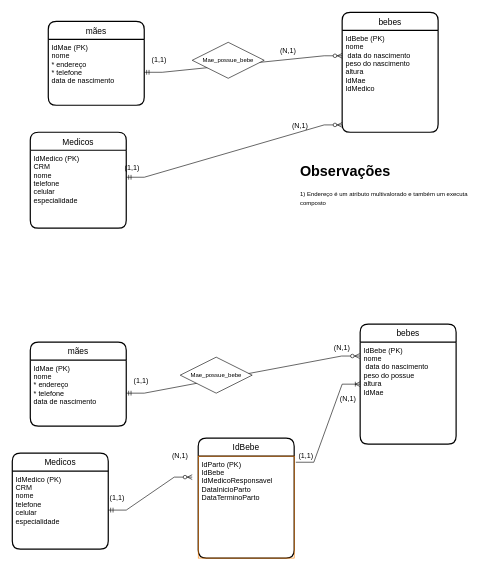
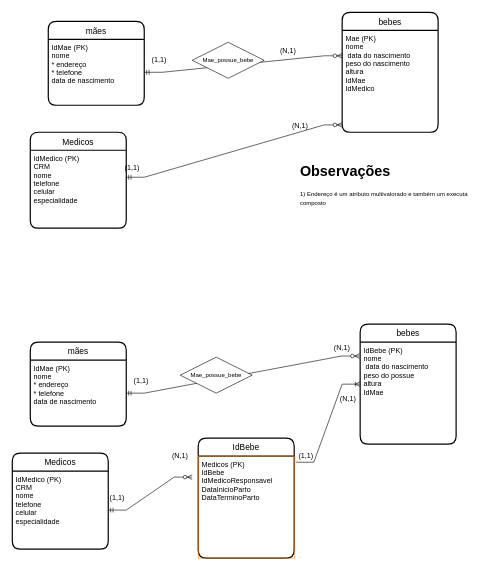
  <mxCell id="0" />
  <mxCell id="1" parent="0" />
  <mxCell id="2" value="mães" style="swimlane;childLayout=stackLayout;horizontal=1;startSize=30;horizontalStack=0;rounded=1;fontSize=14;fontStyle=0;strokeWidth=2;resizeParent=0;resizeLast=1;shadow=0;dashed=0;align=center;" vertex="1" parent="1"><mxGeometry x="80" y="35" width="160" height="140" as="geometry" /></mxCell>
  <mxCell id="3" value="IdMae (PK)&#10;nome&#10;* endereço&#10;* telefone &#10;data de nascimento&#10;" style="align=left;strokeColor=none;fillColor=none;spacingLeft=4;fontSize=12;verticalAlign=top;resizable=0;rotatable=0;part=1;" vertex="1" parent="2"><mxGeometry y="30" width="160" height="110" as="geometry" /></mxCell>
  <mxCell id="4" value="bebes" style="swimlane;childLayout=stackLayout;horizontal=1;startSize=30;horizontalStack=0;rounded=1;fontSize=14;fontStyle=0;strokeWidth=2;resizeParent=0;resizeLast=1;shadow=0;dashed=0;align=center;" vertex="1" parent="1"><mxGeometry x="570" y="20" width="160" height="200" as="geometry" /></mxCell>
- <mxCell id="5" value="IdBebe (PK)&#10;nome&#10; data do nascimento&#10;peso do nascimento&#10;altura&#10;IdMae&#10;IdMedico&#10;" style="align=left;strokeColor=none;fillColor=none;spacingLeft=4;fontSize=12;verticalAlign=top;resizable=0;rotatable=0;part=1;" vertex="1" parent="4"><mxGeometry y="30" width="160" height="170" as="geometry" /></mxCell>
+ <mxCell id="5" value="Mae (PK)&#10;nome&#10; data do nascimento&#10;peso do nascimento&#10;altura&#10;IdMae&#10;IdMedico&#10;" style="align=left;strokeColor=none;fillColor=none;spacingLeft=4;fontSize=12;verticalAlign=top;resizable=0;rotatable=0;part=1;" vertex="1" parent="4"><mxGeometry y="30" width="160" height="170" as="geometry" /></mxCell>
  <mxCell id="6" value="Medicos" style="swimlane;childLayout=stackLayout;horizontal=1;startSize=30;horizontalStack=0;rounded=1;fontSize=14;fontStyle=0;strokeWidth=2;resizeParent=0;resizeLast=1;shadow=0;dashed=0;align=center;" vertex="1" parent="1"><mxGeometry x="50" y="220" width="160" height="160" as="geometry" /></mxCell>
  <mxCell id="7" value="IdMedico (PK)&#10;CRM&#10;nome&#10;telefone &#10;celular &#10;especialidade" style="align=left;strokeColor=none;fillColor=none;spacingLeft=4;fontSize=12;verticalAlign=top;resizable=0;rotatable=0;part=1;" vertex="1" parent="6"><mxGeometry y="30" width="160" height="130" as="geometry" /></mxCell>
  <mxCell id="8" value="" style="edgeStyle=entityRelationEdgeStyle;fontSize=12;html=1;endArrow=ERzeroToMany;startArrow=ERmandOne;rounded=0;exitX=1;exitY=0.5;exitDx=0;exitDy=0;entryX=0;entryY=0.25;entryDx=0;entryDy=0;" edge="1" parent="1" source="3" target="5"><mxGeometry width="100" height="100" relative="1" as="geometry"><mxPoint x="330" y="215" as="sourcePoint" /><mxPoint x="500" y="105" as="targetPoint" /></mxGeometry></mxCell>
  <mxCell id="9" value="(1,1)" style="text;html=1;strokeColor=none;fillColor=none;align=center;verticalAlign=middle;whiteSpace=wrap;rounded=0;" vertex="1" parent="1"><mxGeometry x="240" y="85" width="50" height="30" as="geometry" /></mxCell>
  <mxCell id="10" value="(N,1)" style="text;html=1;strokeColor=none;fillColor=none;align=center;verticalAlign=middle;whiteSpace=wrap;rounded=0;" vertex="1" parent="1"><mxGeometry x="450" y="70" width="60" height="30" as="geometry" /></mxCell>
  <mxCell id="11" value="(N,1)" style="text;html=1;strokeColor=none;fillColor=none;align=center;verticalAlign=middle;whiteSpace=wrap;rounded=0;" vertex="1" parent="1"><mxGeometry x="470" y="195" width="60" height="30" as="geometry" /></mxCell>
  <mxCell id="12" value="" style="edgeStyle=entityRelationEdgeStyle;fontSize=12;html=1;endArrow=ERzeroToMany;startArrow=ERmandOne;rounded=0;entryX=0;entryY=0.928;entryDx=0;entryDy=0;entryPerimeter=0;" edge="1" parent="1" target="5"><mxGeometry width="100" height="100" relative="1" as="geometry"><mxPoint x="210" y="295" as="sourcePoint" /><mxPoint x="510" y="315" as="targetPoint" /></mxGeometry></mxCell>
  <mxCell id="13" value="(1,1)" style="text;html=1;strokeColor=none;fillColor=none;align=center;verticalAlign=middle;whiteSpace=wrap;rounded=0;" vertex="1" parent="1"><mxGeometry x="190" y="265" width="60" height="30" as="geometry" /></mxCell>
  <mxCell id="14" value="&lt;h1&gt;Observações&lt;/h1&gt;&lt;div&gt;&lt;font style=&quot;font-size: 10px&quot;&gt;1) Endereço é um atributo multivalorado e também um executa composto&lt;/font&gt;&lt;/div&gt;" style="text;html=1;strokeColor=none;fillColor=none;spacing=5;spacingTop=-20;whiteSpace=wrap;overflow=hidden;rounded=0;" vertex="1" parent="1"><mxGeometry x="495" y="265" width="305" height="120" as="geometry" /></mxCell>
  <mxCell id="15" value="Mae_possue_bebe" style="shape=rhombus;perimeter=rhombusPerimeter;whiteSpace=wrap;html=1;align=center;fontSize=10;" vertex="1" parent="1"><mxGeometry x="320" y="70" width="120" height="60" as="geometry" /></mxCell>
  <mxCell id="16" value="mães" style="swimlane;childLayout=stackLayout;horizontal=1;startSize=30;horizontalStack=0;rounded=1;fontSize=14;fontStyle=0;strokeWidth=2;resizeParent=0;resizeLast=1;shadow=0;dashed=0;align=center;" vertex="1" parent="1"><mxGeometry x="50" y="570" width="160" height="140" as="geometry" /></mxCell>
  <mxCell id="17" value="IdMae (PK)&#10;nome&#10;* endereço&#10;* telefone &#10;data de nascimento&#10;" style="align=left;strokeColor=none;fillColor=none;spacingLeft=4;fontSize=12;verticalAlign=top;resizable=0;rotatable=0;part=1;" vertex="1" parent="16"><mxGeometry y="30" width="160" height="110" as="geometry" /></mxCell>
  <mxCell id="18" value="bebes" style="swimlane;childLayout=stackLayout;horizontal=1;startSize=30;horizontalStack=0;rounded=1;fontSize=14;fontStyle=0;strokeWidth=2;resizeParent=0;resizeLast=1;shadow=0;dashed=0;align=center;" vertex="1" parent="1"><mxGeometry x="600" y="540" width="160" height="200" as="geometry" /></mxCell>
  <mxCell id="19" value="IdBebe (PK)&#10;nome&#10; data do nascimento&#10;peso do possue&#10;altura&#10;IdMae&#10;&#10;" style="align=left;strokeColor=none;fillColor=none;spacingLeft=4;fontSize=12;verticalAlign=top;resizable=0;rotatable=0;part=1;" vertex="1" parent="18"><mxGeometry y="30" width="160" height="170" as="geometry" /></mxCell>
  <mxCell id="20" value="Medicos" style="swimlane;childLayout=stackLayout;horizontal=1;startSize=30;horizontalStack=0;rounded=1;fontSize=14;fontStyle=0;strokeWidth=2;resizeParent=0;resizeLast=1;shadow=0;dashed=0;align=center;" vertex="1" parent="1"><mxGeometry x="20" y="755" width="160" height="160" as="geometry" /></mxCell>
  <mxCell id="21" value="IdMedico (PK)&#10;CRM&#10;nome&#10;telefone &#10;celular &#10;especialidade" style="align=left;strokeColor=none;fillColor=none;spacingLeft=4;fontSize=12;verticalAlign=top;resizable=0;rotatable=0;part=1;" vertex="1" parent="20"><mxGeometry y="30" width="160" height="130" as="geometry" /></mxCell>
  <mxCell id="22" value="" style="edgeStyle=entityRelationEdgeStyle;fontSize=12;html=1;endArrow=ERzeroToMany;startArrow=ERmandOne;rounded=0;exitX=1;exitY=0.5;exitDx=0;exitDy=0;entryX=-0.006;entryY=0.136;entryDx=0;entryDy=0;entryPerimeter=0;" edge="1" parent="1" source="17" target="19"><mxGeometry width="100" height="100" relative="1" as="geometry"><mxPoint x="300" y="750" as="sourcePoint" /><mxPoint x="470" y="640" as="targetPoint" /></mxGeometry></mxCell>
  <mxCell id="23" value="(1,1)" style="text;html=1;strokeColor=none;fillColor=none;align=center;verticalAlign=middle;whiteSpace=wrap;rounded=0;" vertex="1" parent="1"><mxGeometry x="210" y="620" width="50" height="30" as="geometry" /></mxCell>
  <mxCell id="24" value="(N,1)" style="text;html=1;strokeColor=none;fillColor=none;align=center;verticalAlign=middle;whiteSpace=wrap;rounded=0;" vertex="1" parent="1"><mxGeometry x="540" y="565" width="60" height="30" as="geometry" /></mxCell>
  <mxCell id="25" value="Mae_possue_bebe" style="shape=rhombus;perimeter=rhombusPerimeter;whiteSpace=wrap;html=1;align=center;fontSize=10;" vertex="1" parent="1"><mxGeometry x="300" y="595" width="120" height="60" as="geometry" /></mxCell>
  <mxCell id="26" value="IdBebe" style="swimlane;childLayout=stackLayout;horizontal=1;startSize=30;horizontalStack=0;rounded=1;fontSize=14;fontStyle=0;strokeWidth=2;resizeParent=0;resizeLast=1;shadow=0;dashed=0;align=center;" vertex="1" parent="1"><mxGeometry x="330" y="730" width="160" height="200" as="geometry" /></mxCell>
- <mxCell id="27" value="IdParto (PK)&#10;IdBebe&#10;IdMedicoResponsavel&#10;DataInicioParto&#10;DataTerminoParto&#10;&#10;" style="align=left;strokeColor=#FF8000;fillColor=none;spacingLeft=4;fontSize=12;verticalAlign=top;resizable=0;rotatable=0;part=1;" vertex="1" parent="26"><mxGeometry y="30" width="160" height="170" as="geometry" /></mxCell>
+ <mxCell id="27" value="Medicos (PK)&#10;IdBebe&#10;IdMedicoResponsavel&#10;DataInicioParto&#10;DataTerminoParto&#10;&#10;" style="align=left;strokeColor=#FF8000;fillColor=none;spacingLeft=4;fontSize=12;verticalAlign=top;resizable=0;rotatable=0;part=1;" vertex="1" parent="26"><mxGeometry y="30" width="160" height="170" as="geometry" /></mxCell>
  <mxCell id="28" value="" style="edgeStyle=entityRelationEdgeStyle;fontSize=12;html=1;endArrow=ERzeroToMany;startArrow=ERmandOne;rounded=0;exitX=1;exitY=0.5;exitDx=0;exitDy=0;" edge="1" parent="1" source="21"><mxGeometry width="100" height="100" relative="1" as="geometry"><mxPoint x="215" y="865" as="sourcePoint" /><mxPoint x="320" y="795" as="targetPoint" /></mxGeometry></mxCell>
  <mxCell id="29" value="" style="edgeStyle=entityRelationEdgeStyle;fontSize=12;html=1;endArrow=ERoneToMany;rounded=0;exitX=1.017;exitY=0.06;exitDx=0;exitDy=0;exitPerimeter=0;" edge="1" parent="1" source="27"><mxGeometry width="100" height="100" relative="1" as="geometry"><mxPoint x="480" y="755" as="sourcePoint" /><mxPoint x="600" y="640" as="targetPoint" /></mxGeometry></mxCell>
  <mxCell id="30" value="(1,1)" style="text;html=1;strokeColor=none;fillColor=none;align=center;verticalAlign=middle;whiteSpace=wrap;rounded=0;" vertex="1" parent="1"><mxGeometry x="480" y="745" width="60" height="30" as="geometry" /></mxCell>
  <mxCell id="31" value="(N,1)" style="text;html=1;strokeColor=none;fillColor=none;align=center;verticalAlign=middle;whiteSpace=wrap;rounded=0;" vertex="1" parent="1"><mxGeometry x="550" y="650" width="60" height="30" as="geometry" /></mxCell>
  <mxCell id="32" value="(1,1)" style="text;html=1;strokeColor=none;fillColor=none;align=center;verticalAlign=middle;whiteSpace=wrap;rounded=0;" vertex="1" parent="1"><mxGeometry x="170" y="815" width="50" height="30" as="geometry" /></mxCell>
  <mxCell id="33" value="(N,1)" style="text;html=1;strokeColor=none;fillColor=none;align=center;verticalAlign=middle;whiteSpace=wrap;rounded=0;" vertex="1" parent="1"><mxGeometry x="270" y="745" width="60" height="30" as="geometry" /></mxCell>
